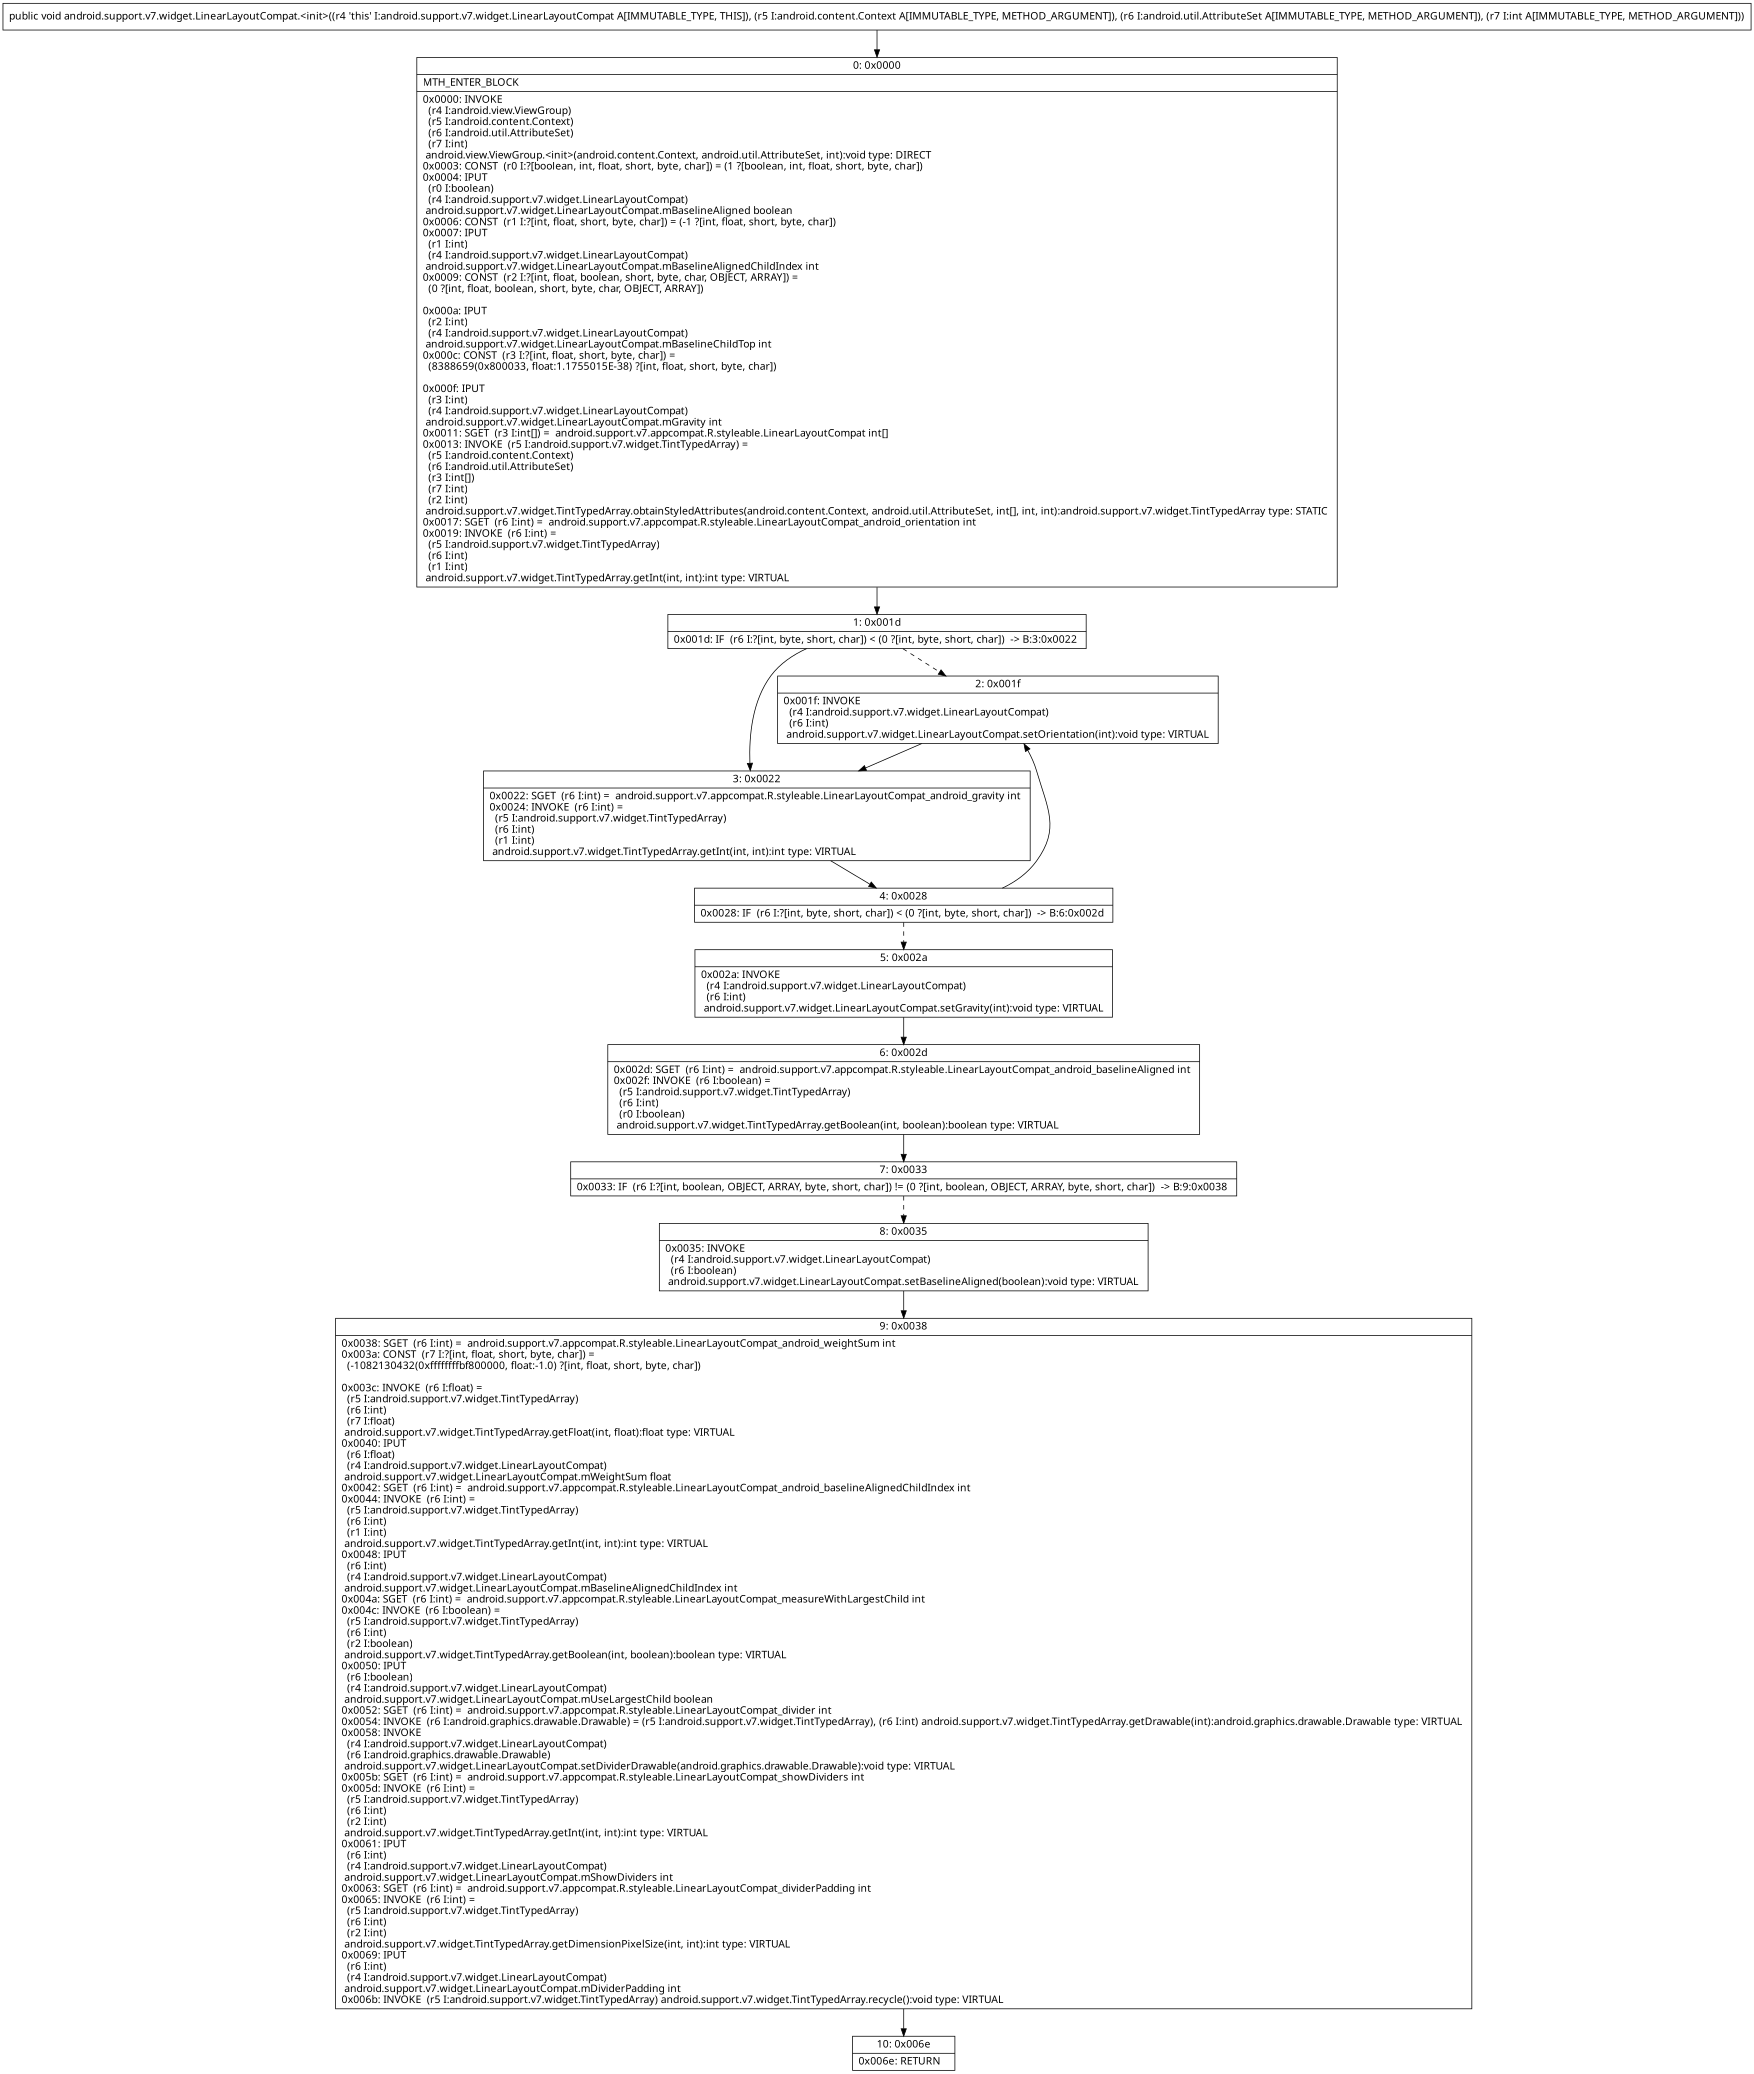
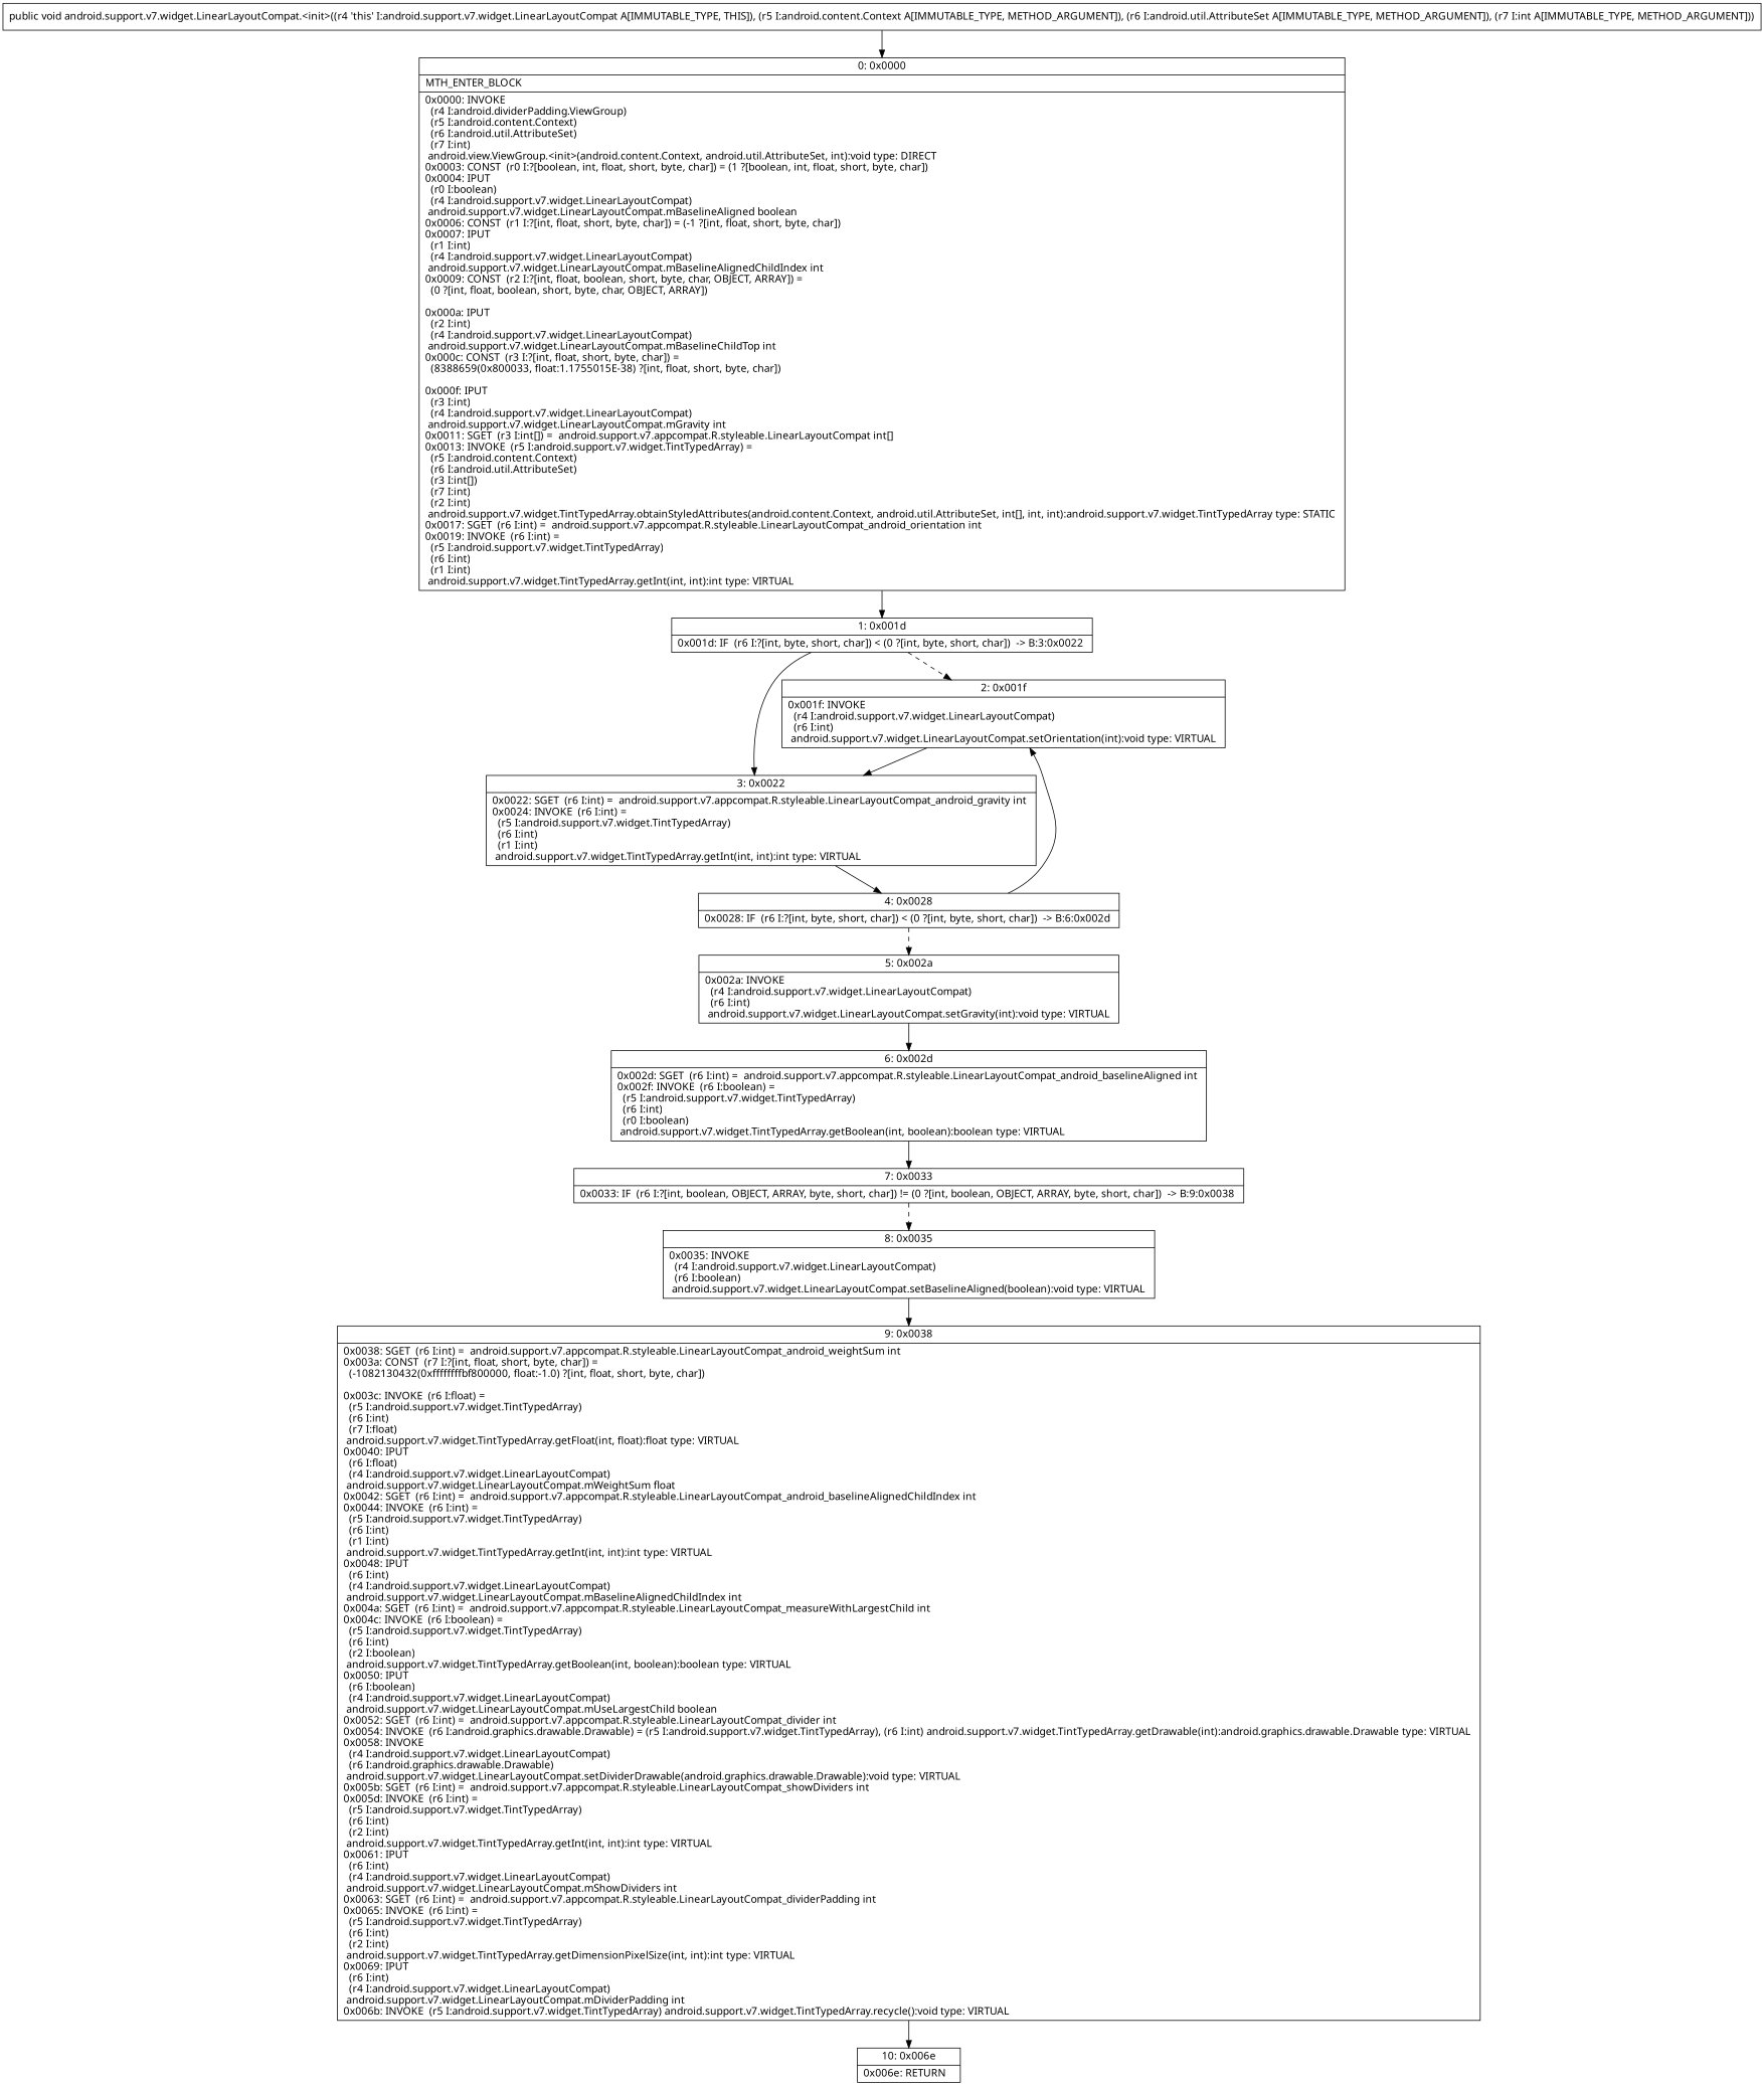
  digraph {
    fontname="Noto Sans"
    node [fontname="Noto Sans" shape=record]
    edge [fontname="Noto Sans"]
-   n1 [label="{0\:\ 0x0000|MTH_ENTER_BLOCK\l|0x0000: INVOKE  \l  (r4 I:android.view.ViewGroup)\l  (r5 I:android.content.Context)\l  (r6 I:android.util.AttributeSet)\l  (r7 I:int)\l android.view.ViewGroup.\<init\>(android.content.Context, android.util.AttributeSet, int):void type: DIRECT \l0x0003: CONST  (r0 I:?[boolean, int, float, short, byte, char]) = (1 ?[boolean, int, float, short, byte, char]) \l0x0004: IPUT  \l  (r0 I:boolean)\l  (r4 I:android.support.v7.widget.LinearLayoutCompat)\l android.support.v7.widget.LinearLayoutCompat.mBaselineAligned boolean \l0x0006: CONST  (r1 I:?[int, float, short, byte, char]) = (\-1 ?[int, float, short, byte, char]) \l0x0007: IPUT  \l  (r1 I:int)\l  (r4 I:android.support.v7.widget.LinearLayoutCompat)\l android.support.v7.widget.LinearLayoutCompat.mBaselineAlignedChildIndex int \l0x0009: CONST  (r2 I:?[int, float, boolean, short, byte, char, OBJECT, ARRAY]) = \l  (0 ?[int, float, boolean, short, byte, char, OBJECT, ARRAY])\l \l0x000a: IPUT  \l  (r2 I:int)\l  (r4 I:android.support.v7.widget.LinearLayoutCompat)\l android.support.v7.widget.LinearLayoutCompat.mBaselineChildTop int \l0x000c: CONST  (r3 I:?[int, float, short, byte, char]) = \l  (8388659(0x800033, float:1.1755015E\-38) ?[int, float, short, byte, char])\l \l0x000f: IPUT  \l  (r3 I:int)\l  (r4 I:android.support.v7.widget.LinearLayoutCompat)\l android.support.v7.widget.LinearLayoutCompat.mGravity int \l0x0011: SGET  (r3 I:int[]) =  android.support.v7.appcompat.R.styleable.LinearLayoutCompat int[] \l0x0013: INVOKE  (r5 I:android.support.v7.widget.TintTypedArray) = \l  (r5 I:android.content.Context)\l  (r6 I:android.util.AttributeSet)\l  (r3 I:int[])\l  (r7 I:int)\l  (r2 I:int)\l android.support.v7.widget.TintTypedArray.obtainStyledAttributes(android.content.Context, android.util.AttributeSet, int[], int, int):android.support.v7.widget.TintTypedArray type: STATIC \l0x0017: SGET  (r6 I:int) =  android.support.v7.appcompat.R.styleable.LinearLayoutCompat_android_orientation int \l0x0019: INVOKE  (r6 I:int) = \l  (r5 I:android.support.v7.widget.TintTypedArray)\l  (r6 I:int)\l  (r1 I:int)\l android.support.v7.widget.TintTypedArray.getInt(int, int):int type: VIRTUAL \l}"]
+   n1 [label="{0\:\ 0x0000|MTH_ENTER_BLOCK\l|0x0000: INVOKE  \l  (r4 I:android.dividerPadding.ViewGroup)\l  (r5 I:android.content.Context)\l  (r6 I:android.util.AttributeSet)\l  (r7 I:int)\l android.view.ViewGroup.\<init\>(android.content.Context, android.util.AttributeSet, int):void type: DIRECT \l0x0003: CONST  (r0 I:?[boolean, int, float, short, byte, char]) = (1 ?[boolean, int, float, short, byte, char]) \l0x0004: IPUT  \l  (r0 I:boolean)\l  (r4 I:android.support.v7.widget.LinearLayoutCompat)\l android.support.v7.widget.LinearLayoutCompat.mBaselineAligned boolean \l0x0006: CONST  (r1 I:?[int, float, short, byte, char]) = (\-1 ?[int, float, short, byte, char]) \l0x0007: IPUT  \l  (r1 I:int)\l  (r4 I:android.support.v7.widget.LinearLayoutCompat)\l android.support.v7.widget.LinearLayoutCompat.mBaselineAlignedChildIndex int \l0x0009: CONST  (r2 I:?[int, float, boolean, short, byte, char, OBJECT, ARRAY]) = \l  (0 ?[int, float, boolean, short, byte, char, OBJECT, ARRAY])\l \l0x000a: IPUT  \l  (r2 I:int)\l  (r4 I:android.support.v7.widget.LinearLayoutCompat)\l android.support.v7.widget.LinearLayoutCompat.mBaselineChildTop int \l0x000c: CONST  (r3 I:?[int, float, short, byte, char]) = \l  (8388659(0x800033, float:1.1755015E\-38) ?[int, float, short, byte, char])\l \l0x000f: IPUT  \l  (r3 I:int)\l  (r4 I:android.support.v7.widget.LinearLayoutCompat)\l android.support.v7.widget.LinearLayoutCompat.mGravity int \l0x0011: SGET  (r3 I:int[]) =  android.support.v7.appcompat.R.styleable.LinearLayoutCompat int[] \l0x0013: INVOKE  (r5 I:android.support.v7.widget.TintTypedArray) = \l  (r5 I:android.content.Context)\l  (r6 I:android.util.AttributeSet)\l  (r3 I:int[])\l  (r7 I:int)\l  (r2 I:int)\l android.support.v7.widget.TintTypedArray.obtainStyledAttributes(android.content.Context, android.util.AttributeSet, int[], int, int):android.support.v7.widget.TintTypedArray type: STATIC \l0x0017: SGET  (r6 I:int) =  android.support.v7.appcompat.R.styleable.LinearLayoutCompat_android_orientation int \l0x0019: INVOKE  (r6 I:int) = \l  (r5 I:android.support.v7.widget.TintTypedArray)\l  (r6 I:int)\l  (r1 I:int)\l android.support.v7.widget.TintTypedArray.getInt(int, int):int type: VIRTUAL \l}"]
    n2 [label="{1\:\ 0x001d|0x001d: IF  (r6 I:?[int, byte, short, char]) \< (0 ?[int, byte, short, char])  \-\> B:3:0x0022 \l}"]
    n3 [label="{2\:\ 0x001f|0x001f: INVOKE  \l  (r4 I:android.support.v7.widget.LinearLayoutCompat)\l  (r6 I:int)\l android.support.v7.widget.LinearLayoutCompat.setOrientation(int):void type: VIRTUAL \l}"]
    n4 [label="{3\:\ 0x0022|0x0022: SGET  (r6 I:int) =  android.support.v7.appcompat.R.styleable.LinearLayoutCompat_android_gravity int \l0x0024: INVOKE  (r6 I:int) = \l  (r5 I:android.support.v7.widget.TintTypedArray)\l  (r6 I:int)\l  (r1 I:int)\l android.support.v7.widget.TintTypedArray.getInt(int, int):int type: VIRTUAL \l}"]
    n5 [label="{4\:\ 0x0028|0x0028: IF  (r6 I:?[int, byte, short, char]) \< (0 ?[int, byte, short, char])  \-\> B:6:0x002d \l}"]
    n6 [label="{5\:\ 0x002a|0x002a: INVOKE  \l  (r4 I:android.support.v7.widget.LinearLayoutCompat)\l  (r6 I:int)\l android.support.v7.widget.LinearLayoutCompat.setGravity(int):void type: VIRTUAL \l}"]
    n7 [label="{6\:\ 0x002d|0x002d: SGET  (r6 I:int) =  android.support.v7.appcompat.R.styleable.LinearLayoutCompat_android_baselineAligned int \l0x002f: INVOKE  (r6 I:boolean) = \l  (r5 I:android.support.v7.widget.TintTypedArray)\l  (r6 I:int)\l  (r0 I:boolean)\l android.support.v7.widget.TintTypedArray.getBoolean(int, boolean):boolean type: VIRTUAL \l}"]
    n8 [label="{7\:\ 0x0033|0x0033: IF  (r6 I:?[int, boolean, OBJECT, ARRAY, byte, short, char]) != (0 ?[int, boolean, OBJECT, ARRAY, byte, short, char])  \-\> B:9:0x0038 \l}"]
    n9 [label="{8\:\ 0x0035|0x0035: INVOKE  \l  (r4 I:android.support.v7.widget.LinearLayoutCompat)\l  (r6 I:boolean)\l android.support.v7.widget.LinearLayoutCompat.setBaselineAligned(boolean):void type: VIRTUAL \l}"]
    n10 [label="{9\:\ 0x0038|0x0038: SGET  (r6 I:int) =  android.support.v7.appcompat.R.styleable.LinearLayoutCompat_android_weightSum int \l0x003a: CONST  (r7 I:?[int, float, short, byte, char]) = \l  (\-1082130432(0xffffffffbf800000, float:\-1.0) ?[int, float, short, byte, char])\l \l0x003c: INVOKE  (r6 I:float) = \l  (r5 I:android.support.v7.widget.TintTypedArray)\l  (r6 I:int)\l  (r7 I:float)\l android.support.v7.widget.TintTypedArray.getFloat(int, float):float type: VIRTUAL \l0x0040: IPUT  \l  (r6 I:float)\l  (r4 I:android.support.v7.widget.LinearLayoutCompat)\l android.support.v7.widget.LinearLayoutCompat.mWeightSum float \l0x0042: SGET  (r6 I:int) =  android.support.v7.appcompat.R.styleable.LinearLayoutCompat_android_baselineAlignedChildIndex int \l0x0044: INVOKE  (r6 I:int) = \l  (r5 I:android.support.v7.widget.TintTypedArray)\l  (r6 I:int)\l  (r1 I:int)\l android.support.v7.widget.TintTypedArray.getInt(int, int):int type: VIRTUAL \l0x0048: IPUT  \l  (r6 I:int)\l  (r4 I:android.support.v7.widget.LinearLayoutCompat)\l android.support.v7.widget.LinearLayoutCompat.mBaselineAlignedChildIndex int \l0x004a: SGET  (r6 I:int) =  android.support.v7.appcompat.R.styleable.LinearLayoutCompat_measureWithLargestChild int \l0x004c: INVOKE  (r6 I:boolean) = \l  (r5 I:android.support.v7.widget.TintTypedArray)\l  (r6 I:int)\l  (r2 I:boolean)\l android.support.v7.widget.TintTypedArray.getBoolean(int, boolean):boolean type: VIRTUAL \l0x0050: IPUT  \l  (r6 I:boolean)\l  (r4 I:android.support.v7.widget.LinearLayoutCompat)\l android.support.v7.widget.LinearLayoutCompat.mUseLargestChild boolean \l0x0052: SGET  (r6 I:int) =  android.support.v7.appcompat.R.styleable.LinearLayoutCompat_divider int \l0x0054: INVOKE  (r6 I:android.graphics.drawable.Drawable) = (r5 I:android.support.v7.widget.TintTypedArray), (r6 I:int) android.support.v7.widget.TintTypedArray.getDrawable(int):android.graphics.drawable.Drawable type: VIRTUAL \l0x0058: INVOKE  \l  (r4 I:android.support.v7.widget.LinearLayoutCompat)\l  (r6 I:android.graphics.drawable.Drawable)\l android.support.v7.widget.LinearLayoutCompat.setDividerDrawable(android.graphics.drawable.Drawable):void type: VIRTUAL \l0x005b: SGET  (r6 I:int) =  android.support.v7.appcompat.R.styleable.LinearLayoutCompat_showDividers int \l0x005d: INVOKE  (r6 I:int) = \l  (r5 I:android.support.v7.widget.TintTypedArray)\l  (r6 I:int)\l  (r2 I:int)\l android.support.v7.widget.TintTypedArray.getInt(int, int):int type: VIRTUAL \l0x0061: IPUT  \l  (r6 I:int)\l  (r4 I:android.support.v7.widget.LinearLayoutCompat)\l android.support.v7.widget.LinearLayoutCompat.mShowDividers int \l0x0063: SGET  (r6 I:int) =  android.support.v7.appcompat.R.styleable.LinearLayoutCompat_dividerPadding int \l0x0065: INVOKE  (r6 I:int) = \l  (r5 I:android.support.v7.widget.TintTypedArray)\l  (r6 I:int)\l  (r2 I:int)\l android.support.v7.widget.TintTypedArray.getDimensionPixelSize(int, int):int type: VIRTUAL \l0x0069: IPUT  \l  (r6 I:int)\l  (r4 I:android.support.v7.widget.LinearLayoutCompat)\l android.support.v7.widget.LinearLayoutCompat.mDividerPadding int \l0x006b: INVOKE  (r5 I:android.support.v7.widget.TintTypedArray) android.support.v7.widget.TintTypedArray.recycle():void type: VIRTUAL \l}"]
    n11 [label="{10\:\ 0x006e|0x006e: RETURN   \l}"]
    n12 [label="{public void android.support.v7.widget.LinearLayoutCompat.\<init\>((r4 'this' I:android.support.v7.widget.LinearLayoutCompat A[IMMUTABLE_TYPE, THIS]), (r5 I:android.content.Context A[IMMUTABLE_TYPE, METHOD_ARGUMENT]), (r6 I:android.util.AttributeSet A[IMMUTABLE_TYPE, METHOD_ARGUMENT]), (r7 I:int A[IMMUTABLE_TYPE, METHOD_ARGUMENT])) }"]
    n1 -> n2
    n2 -> n3 [style=dashed]
    n2 -> n4
    n3 -> n4
    n4 -> n5
    n5 -> n3
    n5 -> n6 [style=dashed]
    n6 -> n7
    n7 -> n8
    n8 -> n9 [style=dashed]
    n9 -> n10
    n10 -> n11
    n12 -> n1
  }
